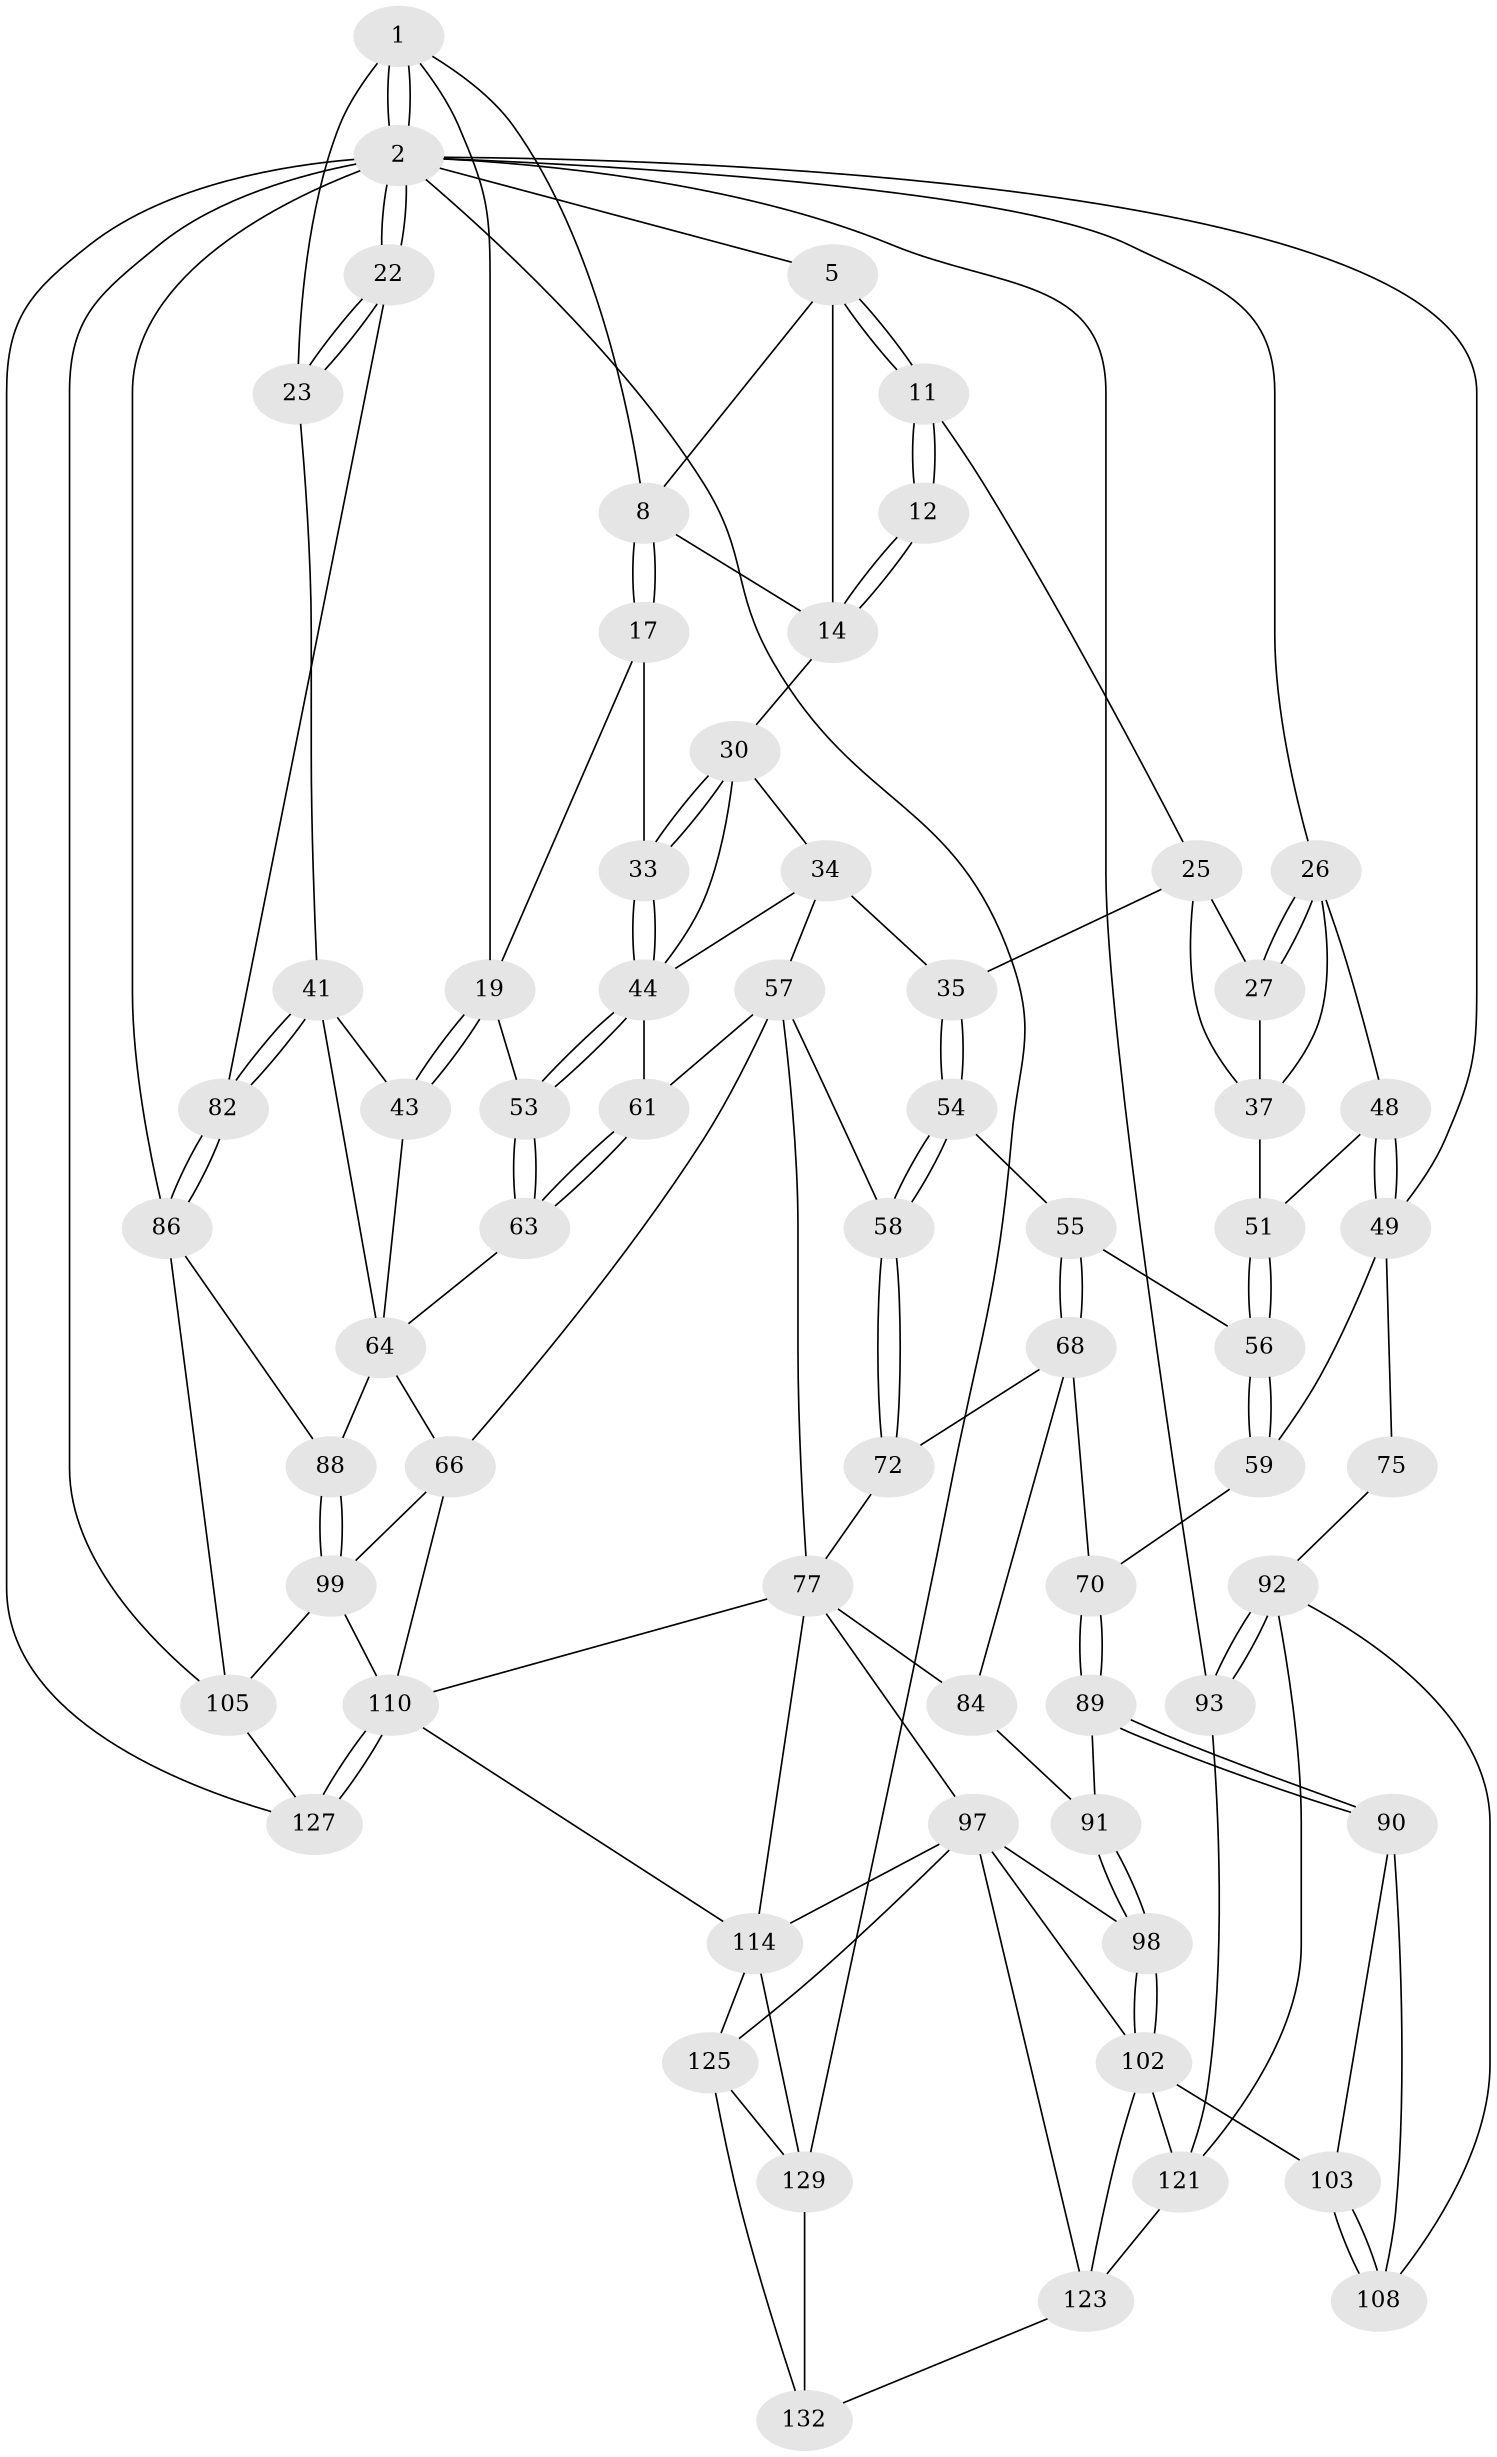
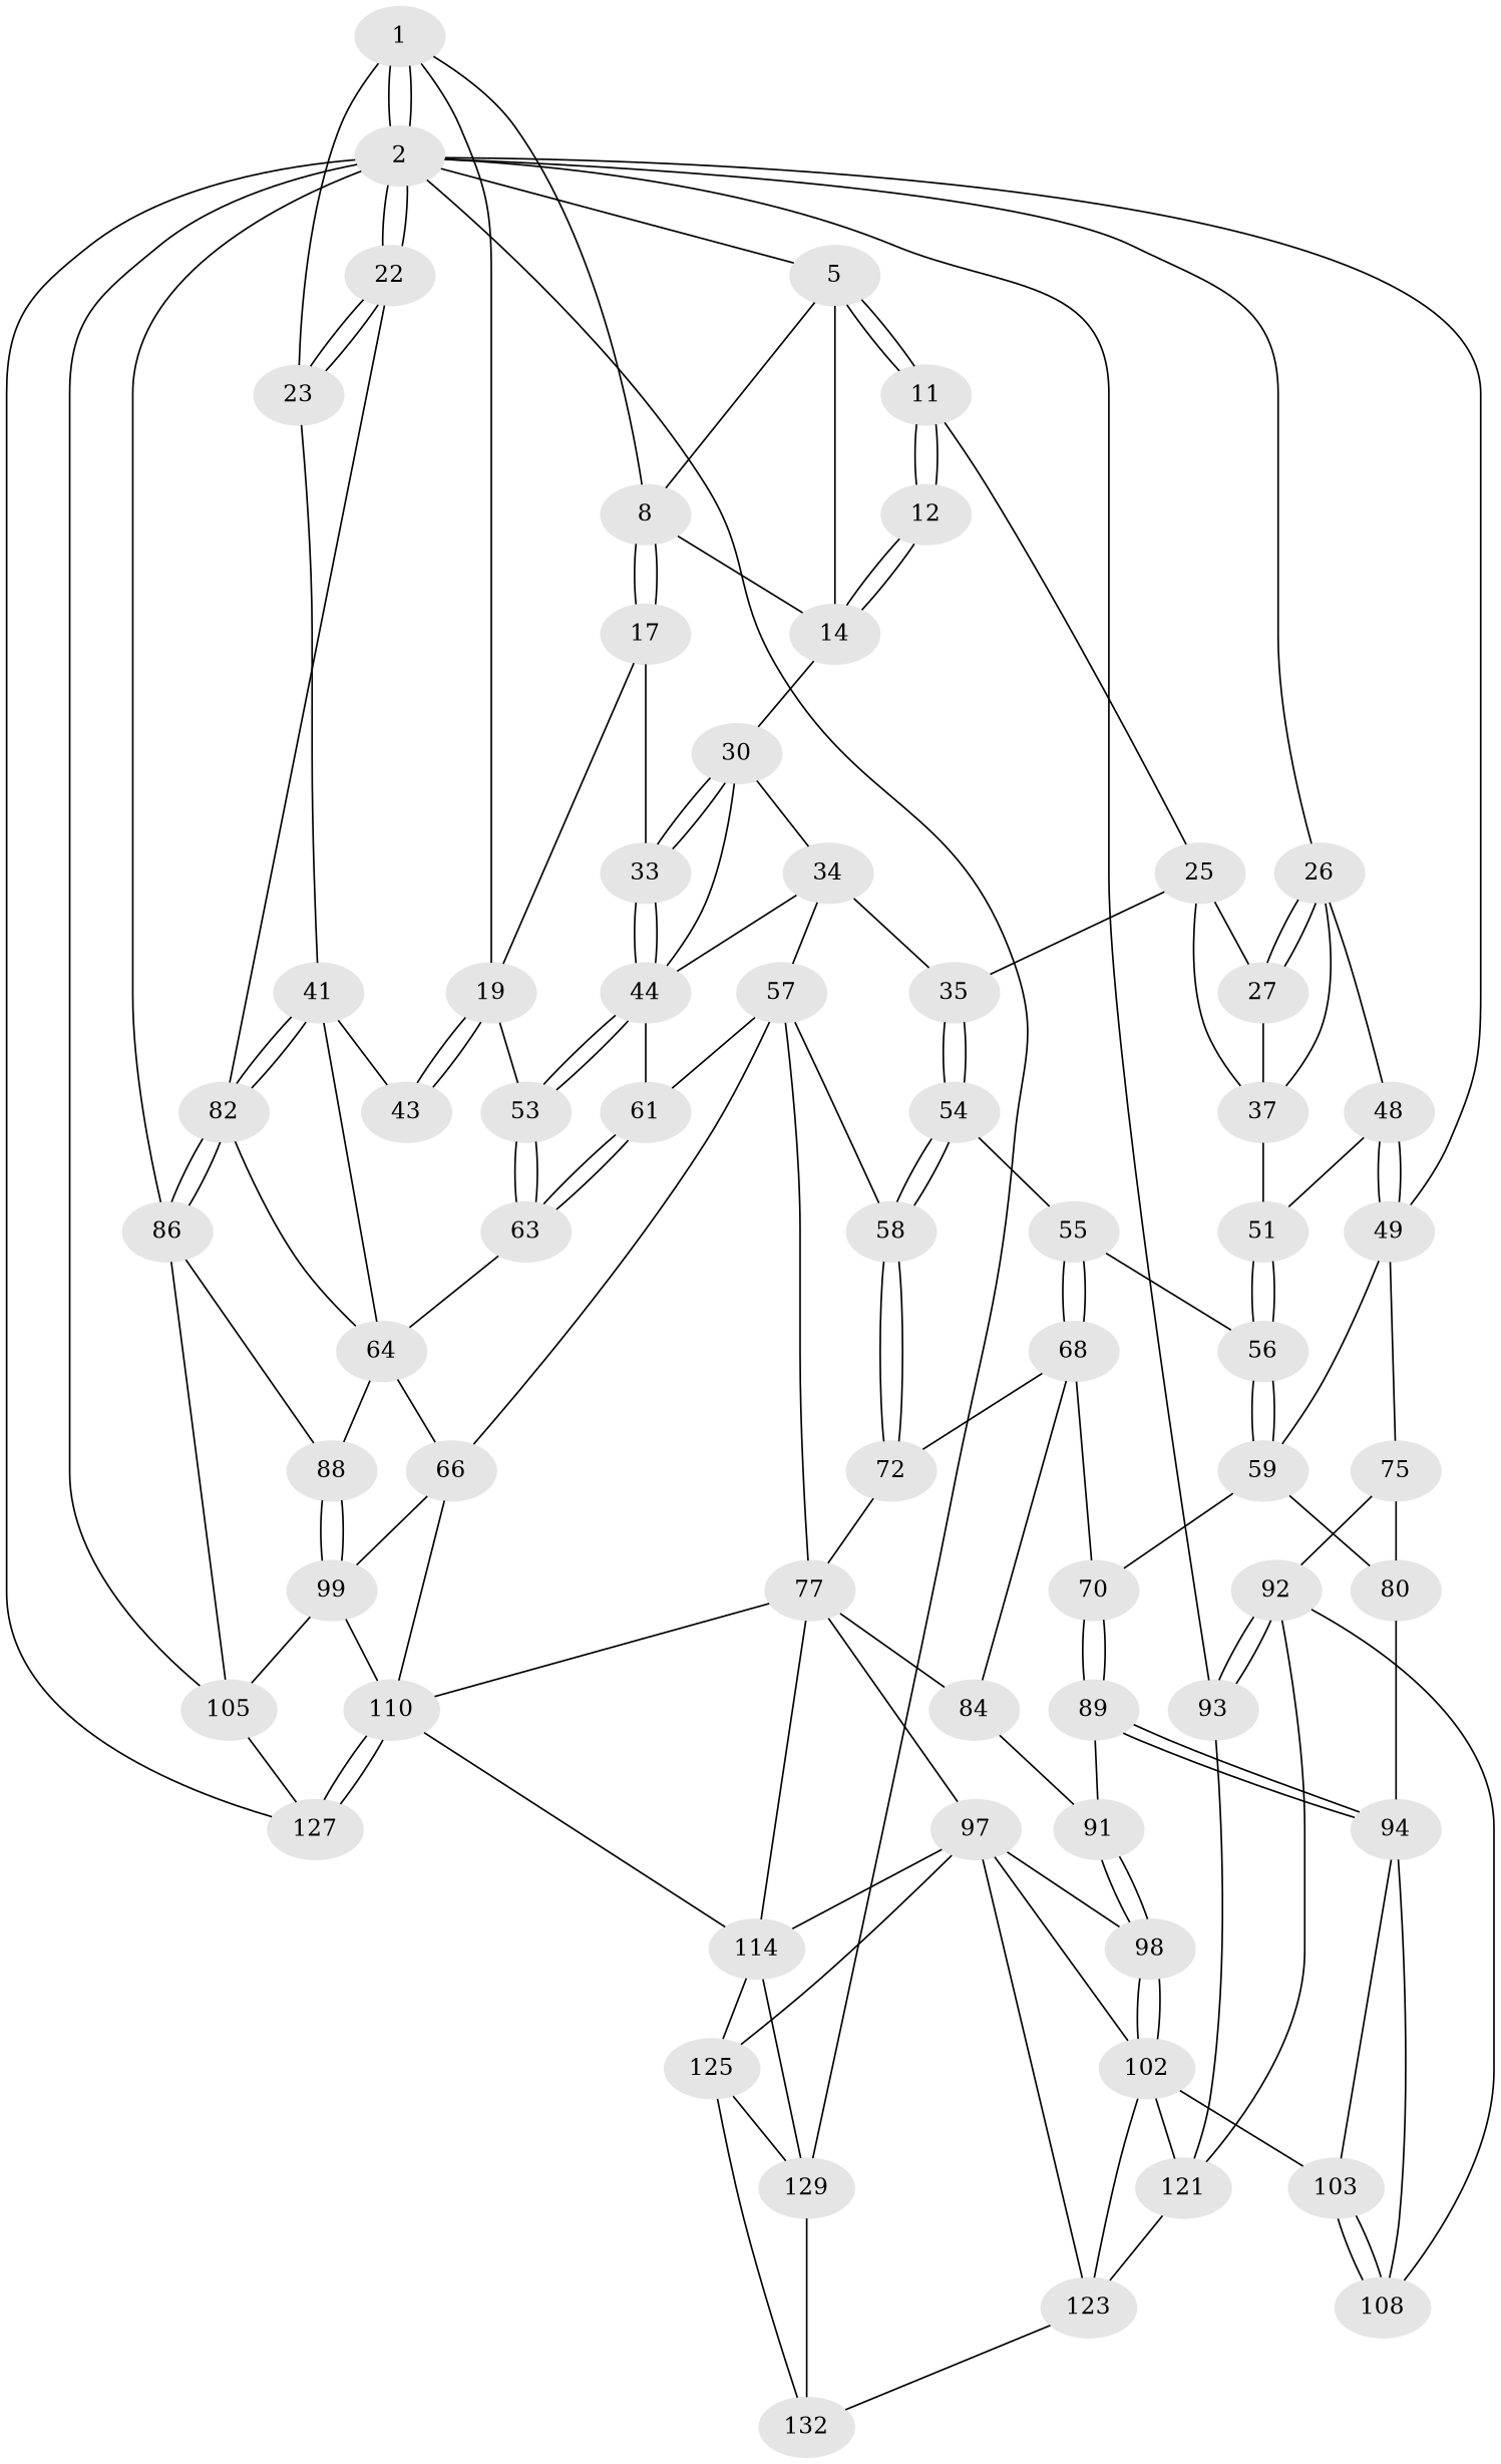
  graph {
    node [color=gray90 style=filled]
    1 [super="+7"]
    2 [super="+3+95"]
    8 [super="+9"]
    19 [super="+20"]
    23 [super="+40"]
    5 [super="+6"]
    22 [super="+52"]
    26 [super="+38"]
    49 [super="+50"]
    86 [super="+87"]
    93
    105 [super="+106"]
    127
    129 [super="+130"]
    n15 [label=14 super="+14+24"]
    17 [super="+21"]
    43
    53
    41 [super="+42"]
    11
    82
    27 [super="+29"]
    37 [super="+39"]
    48
    59 [super="+60+71"]
    75 [super="+81"]
    88
    121 [super="+131"]
    132
    12
    25 [super="+28"]
    30 [super="+31"]
    33
    35
    34 [super="+47"]
    44 [super="+45"]
    64 [super="+65"]
    63
    54
    51
    57 [super="+62"]
    61
    58
    66 [super="+100"]
    77 [super="+113+78"]
    55
    56
    70
+   80
    92 [super="+109"]
    68 [super="+69+73"]
    72 [super="+79"]
    84 [super="+85"]
    99 [super="+107"]
    110 [super="+111"]
    97 [super="+116"]
    114 [super="+115+117"]
    89
-   90 [super="+104"]
+   90 [super="+104" label=94]
    91
    108
    98
    102 [super="+119"]
    123 [super="+124+133"]
    125 [super="+126"]
    103
    1 -- 2
    1 -- 2
    1 -- 8
    1 -- 19
    1 -- 23
    2 -- 5
    2 -- 22
    2 -- 22
    2 -- 26
    2 -- 49
    2 -- 86
    2 -- 93 [weight=2]
    2 -- 105
    2 -- 127
    2 -- 129
    8 -- n15
    8 -- 17 [weight=2]
    8 -- 17
    19 -- 43
    19 -- 43
    19 -- 53
    23 -- 41
    5 -- 8
    5 -- n15
    5 -- 11
    5 -- 11
    22 -- 23 [weight=2]
    22 -- 23
    22 -- 82
    26 -- 27
    26 -- 27
    26 -- 37
    26 -- 48
    49 -- 59
    49 -- 75
    86 -- 105
    86 -- 88
    93 -- 121
    105 -- 127
    129 -- 132
    n15 -- 30
    17 -- 19
    17 -- 33
-   43 -- 64
+   82 -- 64
    53 -- 63
    53 -- 63
    41 -- 43
    41 -- 82
    41 -- 82
    41 -- 64
    11 -- 12
    11 -- 12
    11 -- 25
    82 -- 86
    82 -- 86
    27 -- 37
    37 -- 51
    48 -- 49
    48 -- 49
    48 -- 51
    59 -- 70
+   59 -- 80
+   75 -- 80
    75 -- 92
    88 -- 99
    88 -- 99
    121 -- 123 [weight=2]
    12 -- n15
    12 -- n15
    25 -- 27
    25 -- 37
    25 -- 35
    30 -- 33
    30 -- 33
    30 -- 34
    30 -- 44
    33 -- 44
    33 -- 44
    35 -- 54
    35 -- 54
    34 -- 35
    34 -- 44
    34 -- 57
    44 -- 53
    44 -- 53
    44 -- 61
    64 -- 88
    64 -- 66
    63 -- 64
    54 -- 58
    54 -- 58
    54 -- 55
    51 -- 56
    51 -- 56
    57 -- 61
    57 -- 58
    57 -- 66 [weight=2]
    57 -- 77
    61 -- 63
    61 -- 63
    58 -- 72
    58 -- 72
    66 -- 99
    66 -- 110
    77 -- 84
    77 -- 110
    77 -- 97
    77 -- 114
    55 -- 56
    55 -- 68
    55 -- 68
    56 -- 59
    56 -- 59
    70 -- 89
    70 -- 89
+   80 -- 90
    92 -- 93
    92 -- 93
    92 -- 121
    92 -- 108
    68 -- 70
    68 -- 72
    68 -- 84
    72 -- 77
    84 -- 91
    99 -- 105
    99 -- 110
    110 -- 127
    110 -- 127
    110 -- 114
    97 -- 114
    97 -- 98
    97 -- 102
    97 -- 123
    97 -- 125
    114 -- 129
    114 -- 125
    89 -- 90
    89 -- 90
    89 -- 91
    90 -- 108
    90 -- 103
    91 -- 98
    91 -- 98
    98 -- 102
    98 -- 102
    102 -- 121
    102 -- 123
    102 -- 103
    123 -- 132
    125 -- 129
    125 -- 132
    103 -- 108
    103 -- 108
  }
